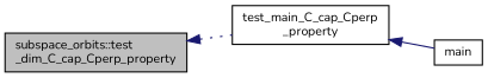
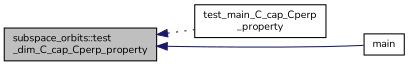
  digraph {
    fontname=Nunito
    rankdir=LR
    node [color=black fillcolor=white fontname=Nunito fontsize=10 shape=record style=filled]
    edge [color=midnightblue dir=back fontname=Nunito fontsize=10 labelfontname=Helvetica labelfontsize=10]
    n1 [fillcolor=grey75 fontcolor=black height=0.2 label="subspace_orbits::test\l_dim_C_cap_Cperp_property" width=0.4]
    n2 [height=0.2 label="test_main_C_cap_Cperp\l_property" width=0.4]
    n3 [height=0.2 label=main width=0.4]
    n1 -> n2 [style=dotted]
-   n2 -> n3 [style=solid]
+   n1 -> n3 [style=solid]
  }
